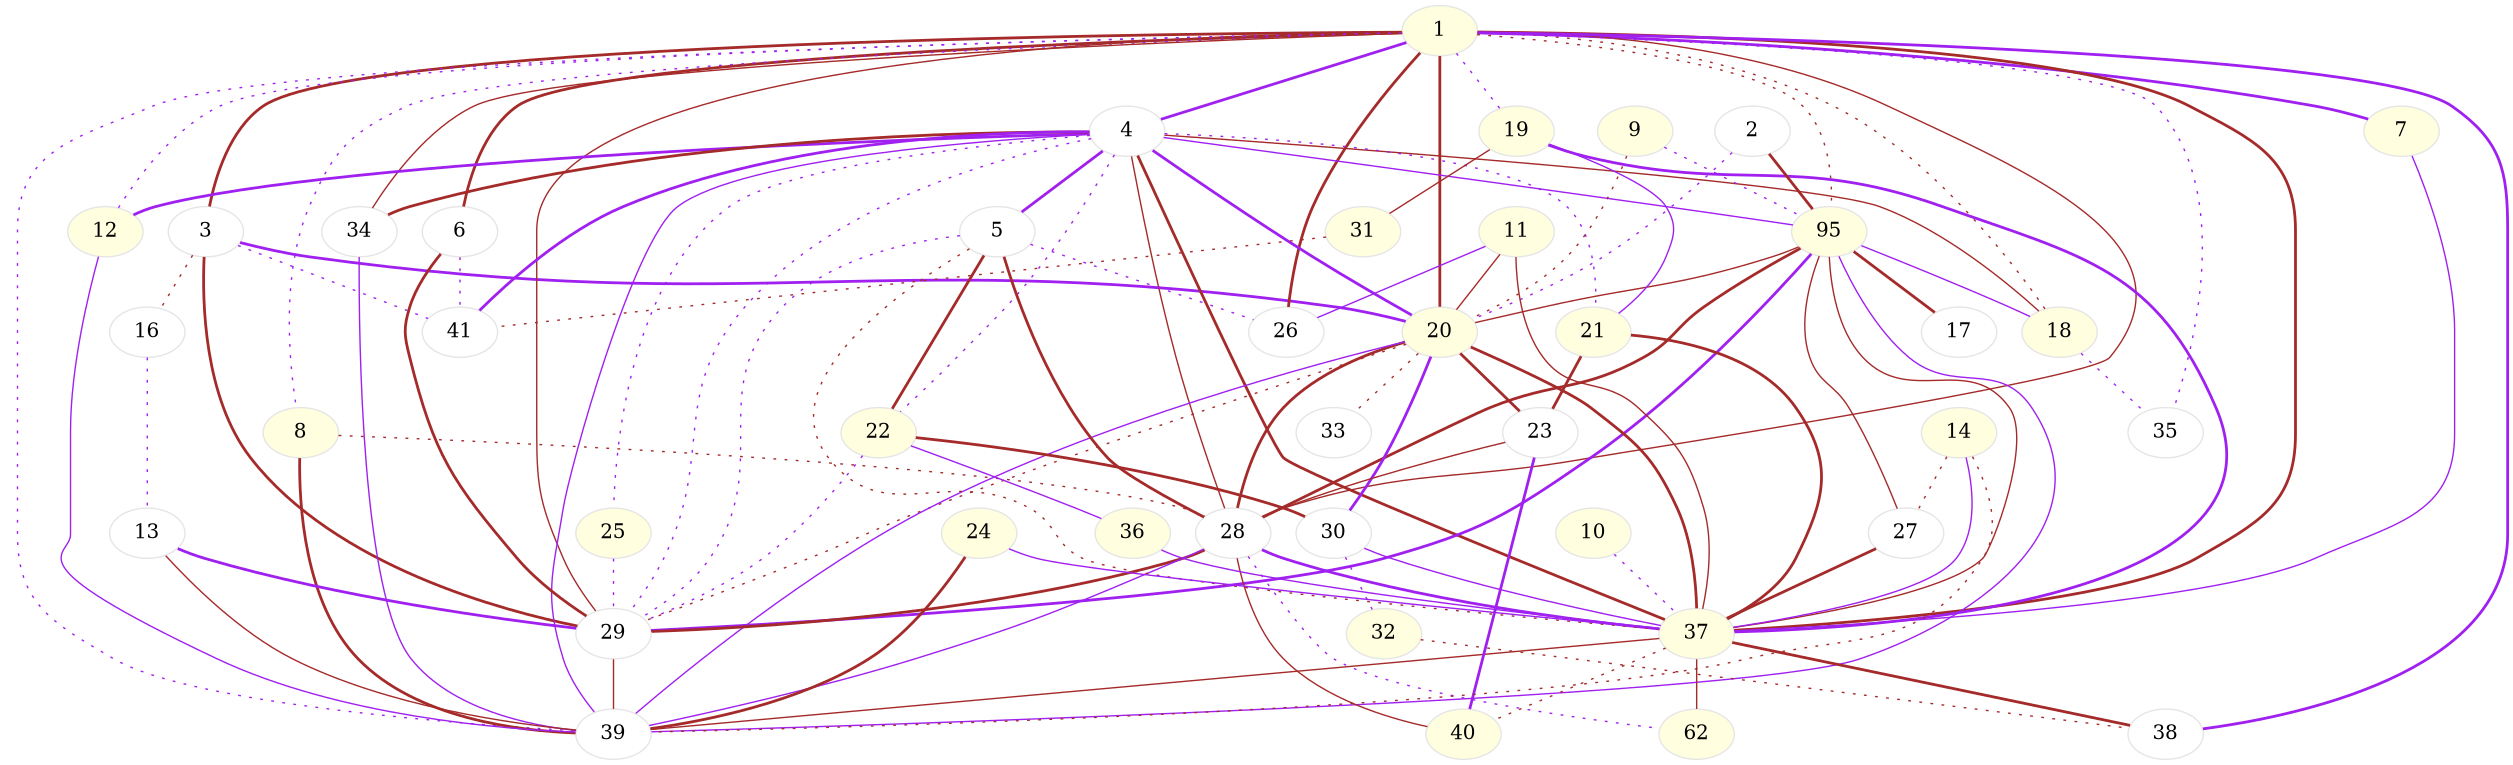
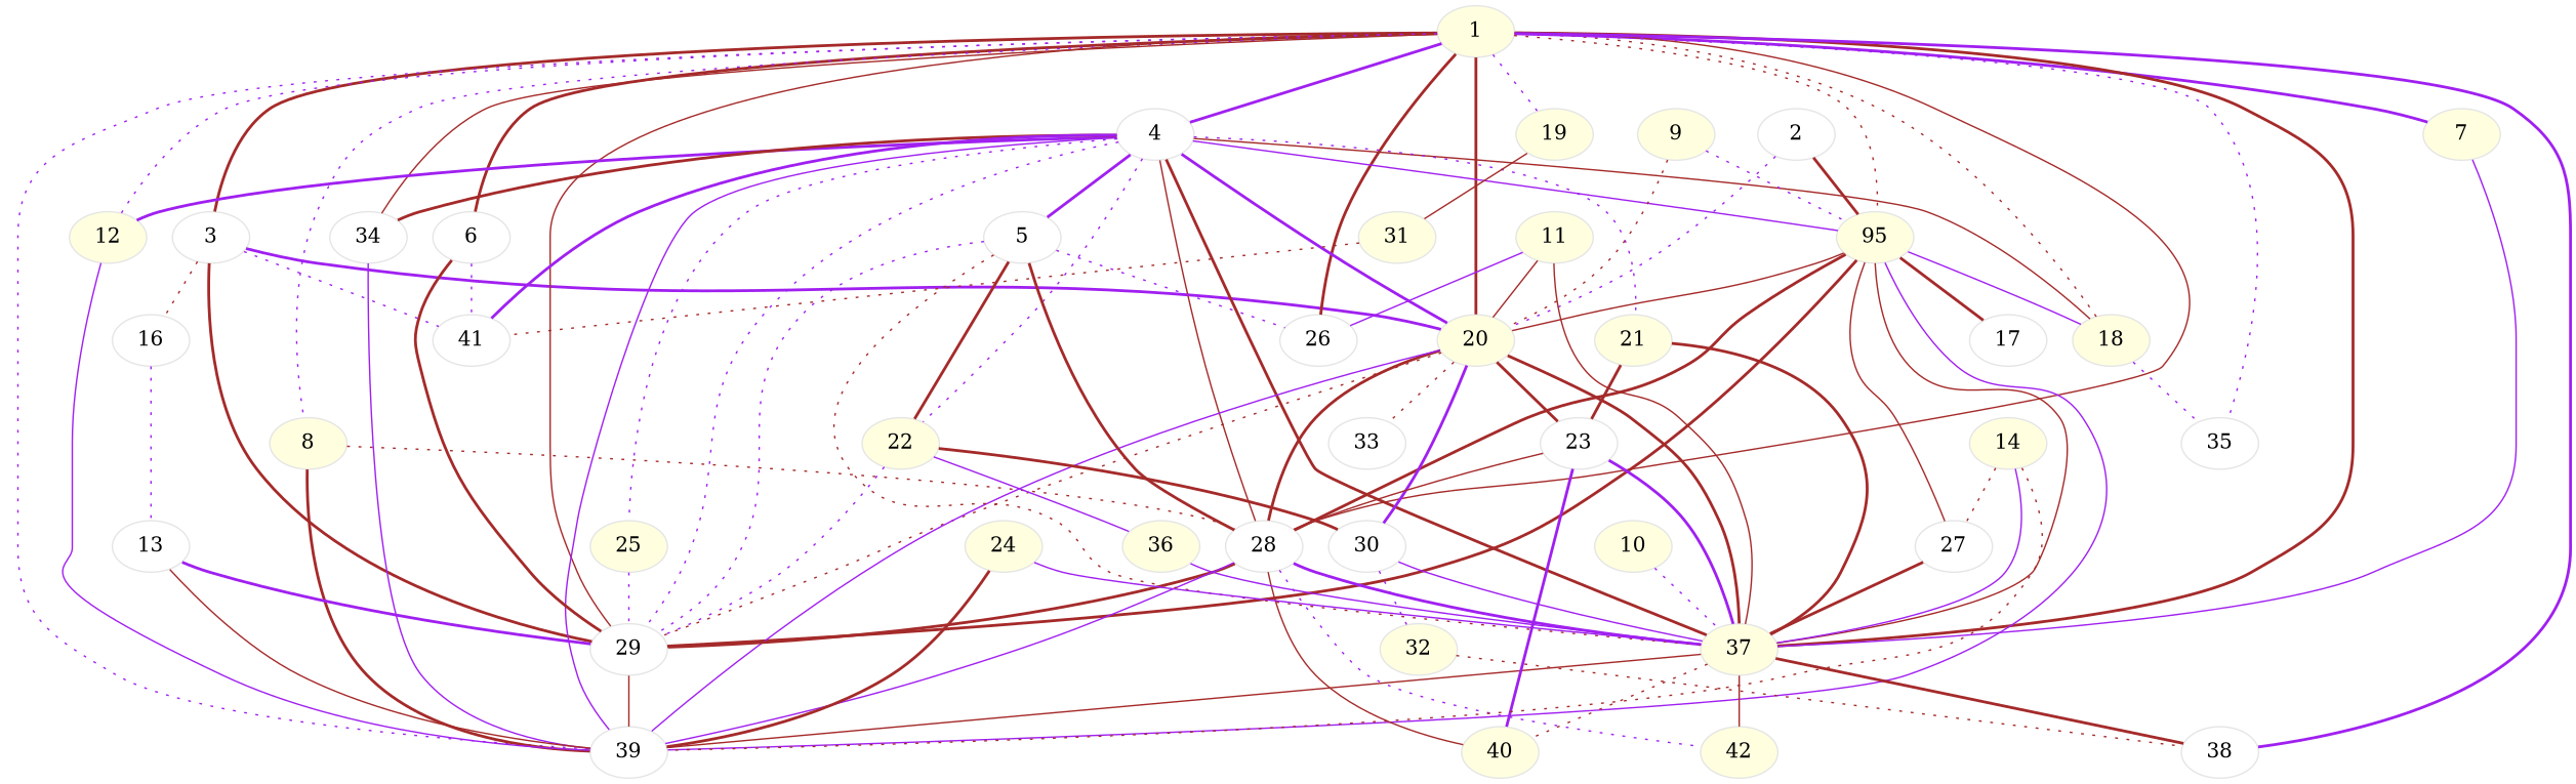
  graph {
    node [color=gray90 fillcolor=lightyellow style=filled]
    edge [color=brown style=bold weight=1.0]
    3 [fillcolor=white]
    1
    4 [fillcolor=white]
    6 [fillcolor=white]
    7
    8
    12
    n8 [label=95]
    18
    19
    20
    26 [fillcolor=white]
    28 [fillcolor=white]
    29 [fillcolor=white]
    34 [fillcolor=white]
    35 [fillcolor=white]
    37
    38 [fillcolor=white]
    39 [fillcolor=white]
    16 [fillcolor=white]
    41 [fillcolor=white]
    5 [fillcolor=white]
    21
    22
    25
    27 [fillcolor=white]
    17 [fillcolor=white]
    31
    23 [fillcolor=white]
    30 [fillcolor=white]
    33 [fillcolor=white]
    40
-   42 [label=62]
+   42
    2 [fillcolor=white]
    13 [fillcolor=white]
    36
    9
    10
    11
    14
    32
    24
    3 -- 20 [color=purple]
    3 -- 29
    3 -- 16 [style=dotted]
    3 -- 41 [color=purple style=dotted]
    1 -- 3
    1 -- 4 [color=purple weight=2.0]
    1 -- 6
    1 -- 7 [color=purple]
    1 -- 8 [color=purple style=dotted]
    1 -- 12 [color=purple style=dotted]
    1 -- n8 [style=dotted weight=2.0]
    1 -- 18 [style=dotted]
    1 -- 19 [color=purple style=dotted weight=2.0]
    1 -- 20 [weight=3.0]
    1 -- 26 [weight=3.0]
    1 -- 28 [style=solid weight=2.0]
    1 -- 29 [style=solid weight=4.0]
    1 -- 34 [style=solid weight=2.0]
    1 -- 35 [color=purple style=dotted weight=2.0]
    1 -- 37 [weight=4.0]
    1 -- 38 [color=purple weight=2.0]
    1 -- 39 [color=purple style=dotted weight=2.0]
    4 -- 12 [color=purple]
    4 -- n8 [color=purple style=solid]
    4 -- 18 [style=solid]
    4 -- 20 [color=purple]
    4 -- 28 [style=solid weight=2.0]
    4 -- 29 [color=purple style=dotted]
    4 -- 34
    4 -- 37 [weight=2.0]
    4 -- 39 [color=purple style=solid weight=2.0]
    4 -- 41 [color=purple]
    4 -- 5 [color=purple]
    4 -- 21 [color=purple style=dotted]
    4 -- 22 [color=purple style=dotted]
    4 -- 25 [color=purple style=dotted]
    6 -- 29
    6 -- 41 [color=purple style=dotted]
    7 -- 37 [color=purple style=solid]
    8 -- 28 [style=dotted]
    8 -- 39
    12 -- 39 [color=purple style=solid]
    n8 -- 18 [color=purple style=solid]
    n8 -- 20 [style=solid]
    n8 -- 28
-   n8 -- 29 [color=purple]
+   n8 -- 29
    n8 -- 37 [style=solid weight=3.0]
    n8 -- 39 [color=purple style=solid]
    n8 -- 27 [style=solid]
    n8 -- 17
    18 -- 35 [color=purple style=dotted]
-   19 -- 21 [color=purple style=solid]
    19 -- 31 [style=solid]
    20 -- 28 [weight=2.0]
    20 -- 29 [style=dotted]
    20 -- 37 [weight=2.0]
    20 -- 39 [color=purple style=solid]
    20 -- 23
    20 -- 30 [color=purple]
    20 -- 33 [style=dotted weight=2.0]
    28 -- 29 [weight=2.0]
    28 -- 37 [color=purple weight=2.0]
    28 -- 39 [color=purple style=solid]
    28 -- 40 [style=solid]
    28 -- 42 [color=purple style=dotted]
    29 -- 39 [style=solid]
    34 -- 39 [color=purple style=solid]
    37 -- 38
    37 -- 39 [style=solid weight=3.0]
    37 -- 40 [style=dotted]
    37 -- 42 [style=solid weight=2.0]
    16 -- 13 [color=purple style=dotted]
    5 -- 26 [color=purple style=dotted]
    5 -- 28 [weight=2.0]
    5 -- 29 [color=purple style=dotted]
    5 -- 37 [style=dotted]
    5 -- 22
    21 -- 37 [weight=2.0]
    21 -- 23
    22 -- 29 [color=purple style=dotted]
    22 -- 30
    22 -- 36 [color=purple style=solid]
    25 -- 29 [color=purple style=dotted weight=2.0]
    27 -- 37
    31 -- 41 [style=dotted]
    23 -- 28 [style=solid]
-   19 -- 37 [color=purple]
+   23 -- 37 [color=purple]
    23 -- 40 [color=purple]
    30 -- 37 [color=purple style=solid]
    30 -- 32 [color=purple style=dotted]
    2 -- n8
    2 -- 20 [color=purple style=dotted]
    13 -- 29 [color=purple]
    13 -- 39 [style=solid]
    36 -- 37 [color=purple style=solid weight=2.0]
    9 -- n8 [color=purple style=dotted]
    9 -- 20 [style=dotted]
    10 -- 37 [color=purple style=dotted]
    11 -- 20 [style=solid]
    11 -- 26 [color=purple style=solid]
    11 -- 37 [style=solid]
    14 -- 37 [color=purple style=solid]
    14 -- 39 [style=dotted]
    14 -- 27 [style=dotted]
    32 -- 38 [style=dotted]
    24 -- 37 [color=purple style=solid weight=2.0]
    24 -- 39
  }
